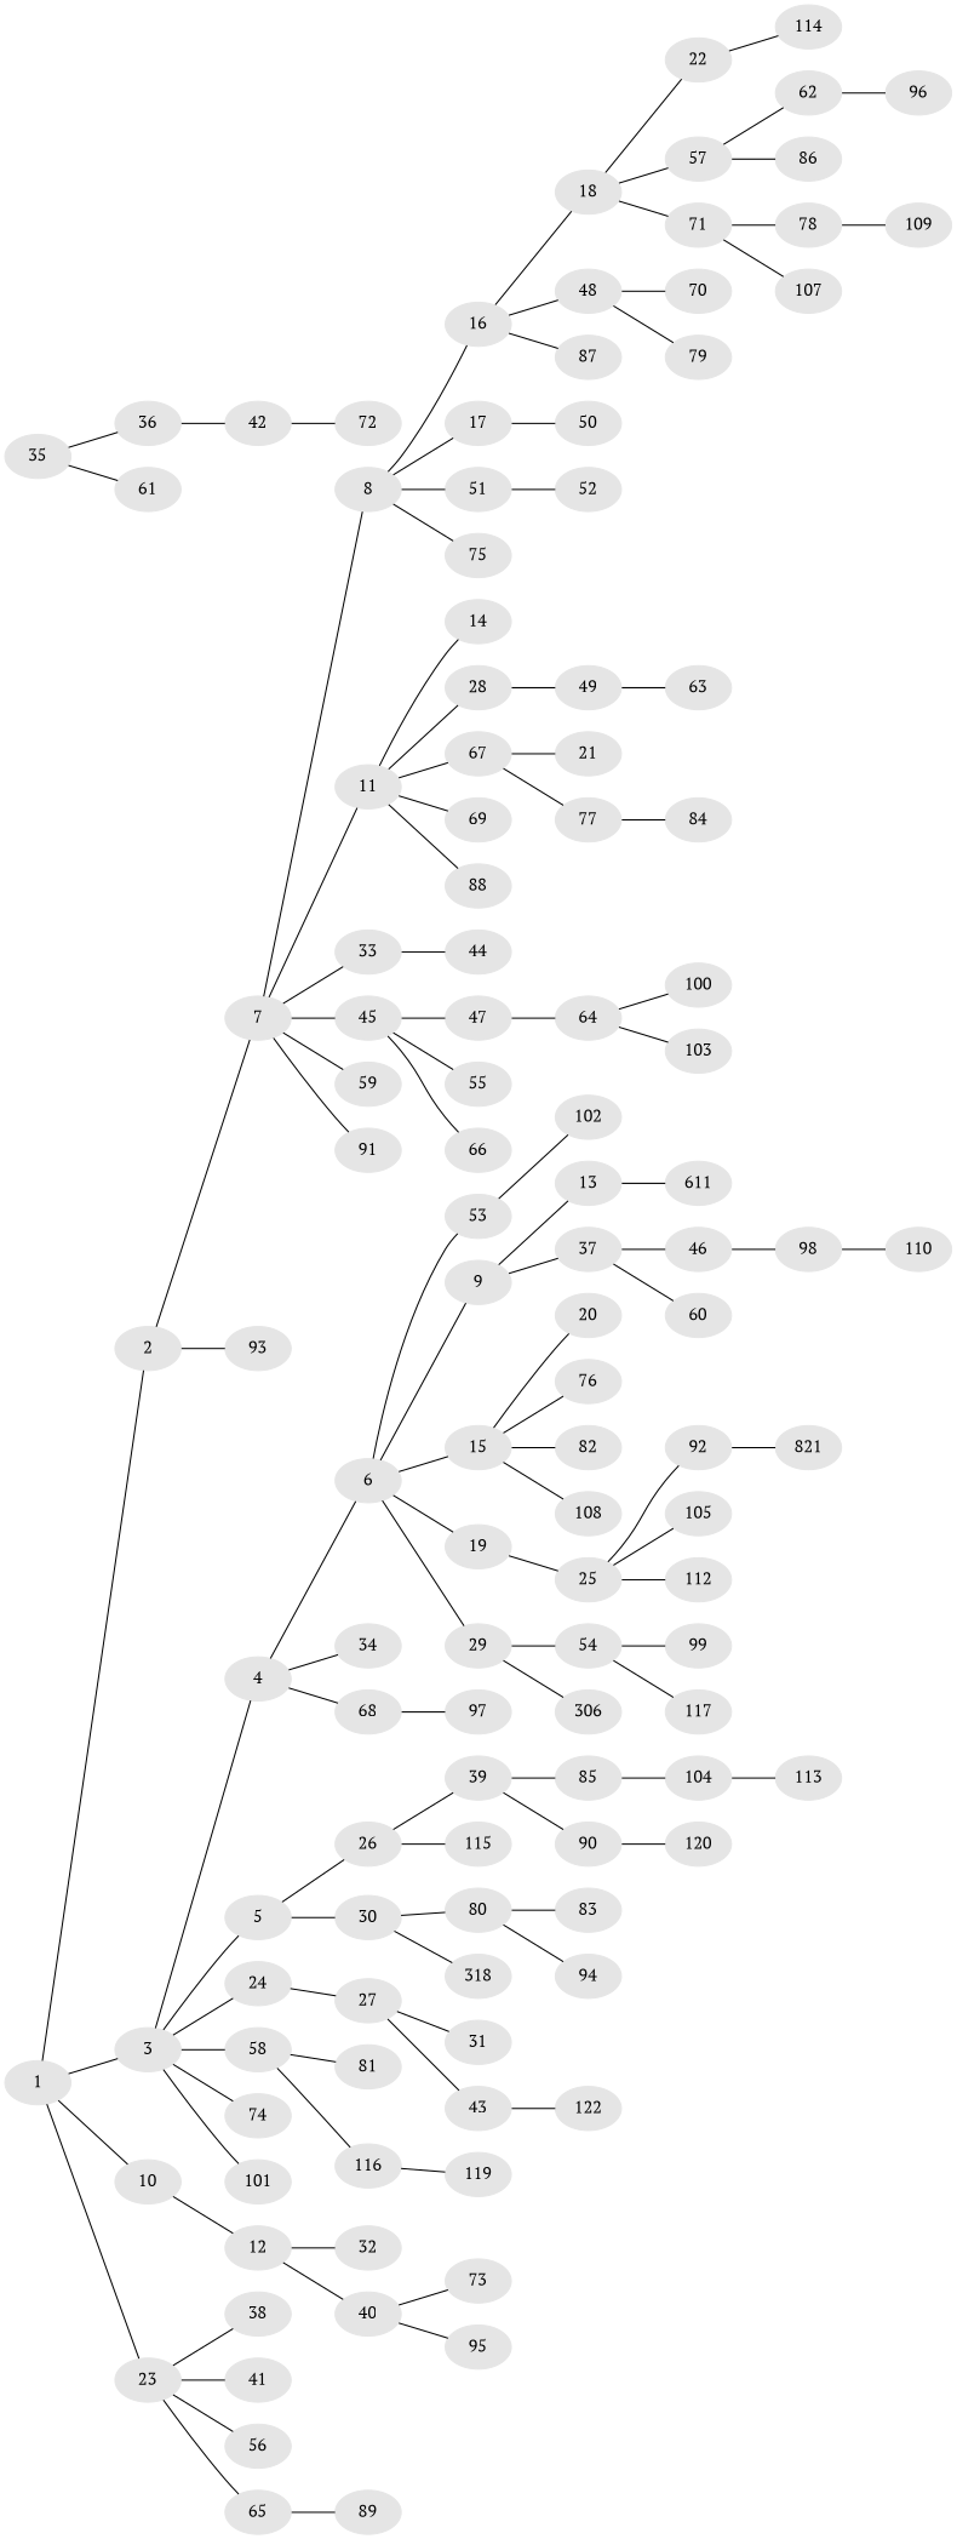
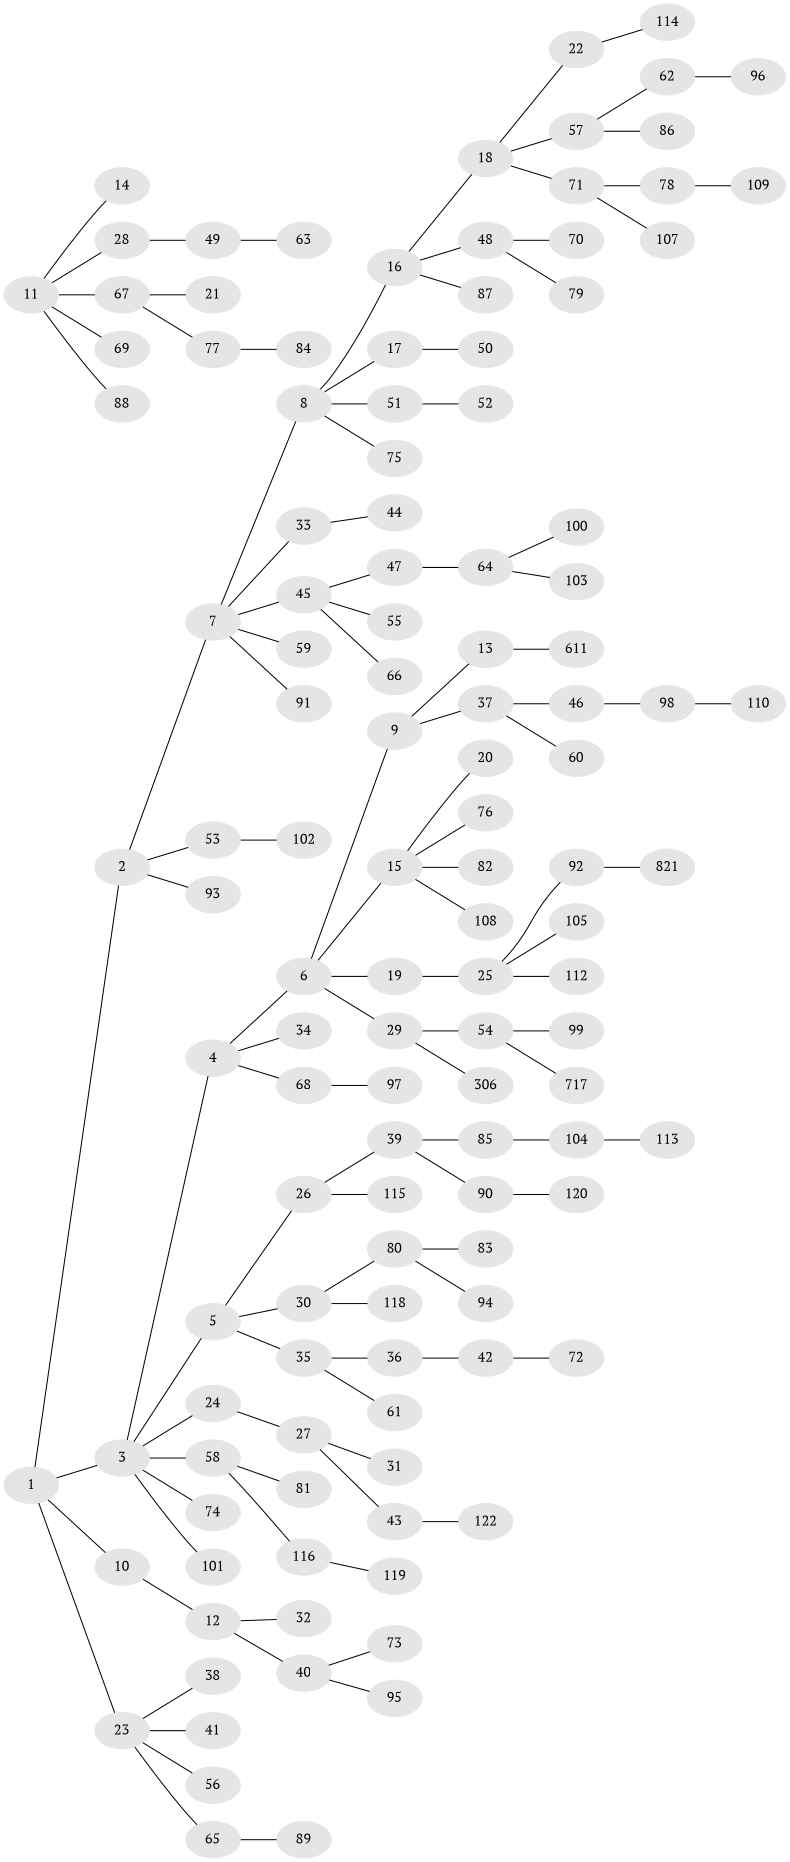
  graph {
    fontname="PT Serif"
    rankdir=LR
    node [color=gray90 fontname="PT Serif" style=filled]
    edge [fontname="PT Serif"]
    1
    2
    3
    10
    23
    7
    53
    93
    4
    5
    24
    58
    74
    101
    12
    38
    41
    56
    65
    8
    11
    33
    45
    59
    91
    102
    6
    34
    68
    26
    30
    35
    27
    81
    116
    9
    15
    19
    29
    97
    39
    115
    80
-   118 [label=318]
+   118
    36
    61
    13
    37
    20
    76
    82
    108
    25
    54
    n55 [label=306]
    16
    17
    51
    75
    14
    28
    67
    69
    88
    44
    47
    55
    66
    18
    48
    87
    50
    52
    n74 [label=611]
    46
    60
    32
    40
    49
    21
    77
    73
    95
    22
    57
    71
    70
    79
    114
    62
    86
    78
    107
    92
    105
    112
    89
    31
    43
    n100 [label=821]
    85
    90
    122
    63
    99
-   117
+   117 [label=717]
    83
    94
    42
    72
    98
    104
    120
    64
    110
    100
    103
    96
    119
    84
    109
    113
    1 -- 2
    1 -- 3
    1 -- 10
    1 -- 23
    2 -- 7
-   6 -- 53
+   2 -- 53
    2 -- 93
    3 -- 4
    3 -- 5
    3 -- 24
    3 -- 58
    3 -- 74
    3 -- 101
    10 -- 12
    23 -- 38
    23 -- 41
    23 -- 56
    23 -- 65
    7 -- 8
-   7 -- 11
    7 -- 33
    7 -- 45
    7 -- 59
    7 -- 91
    53 -- 102
    4 -- 6
    4 -- 34
    4 -- 68
    5 -- 26
    5 -- 30
+   5 -- 35
    24 -- 27
    58 -- 81
    58 -- 116
    12 -- 32
    12 -- 40
    65 -- 89
    8 -- 16
    8 -- 17
    8 -- 51
    8 -- 75
    11 -- 14
    11 -- 28
    11 -- 67
    11 -- 69
    11 -- 88
    33 -- 44
    45 -- 47
    45 -- 55
    45 -- 66
    6 -- 9
    6 -- 15
    6 -- 19
    6 -- 29
    68 -- 97
    26 -- 39
    26 -- 115
    30 -- 80
    30 -- 118
    35 -- 36
    35 -- 61
    27 -- 31
    27 -- 43
    116 -- 119
    9 -- 13
    9 -- 37
    15 -- 20
    15 -- 76
    15 -- 82
    15 -- 108
    19 -- 25
    29 -- 54
    29 -- n55
    39 -- 85
    39 -- 90
    80 -- 83
    80 -- 94
    36 -- 42
    13 -- n74
    37 -- 46
    37 -- 60
    25 -- 92
    25 -- 105
    25 -- 112
    54 -- 99
    54 -- 117
    16 -- 18
    16 -- 48
    16 -- 87
    17 -- 50
    51 -- 52
    28 -- 49
    67 -- 21
    67 -- 77
    47 -- 64
    18 -- 22
    18 -- 57
    18 -- 71
    48 -- 70
    48 -- 79
    46 -- 98
    40 -- 73
    40 -- 95
    49 -- 63
    77 -- 84
    22 -- 114
    57 -- 62
    57 -- 86
    71 -- 78
    71 -- 107
    62 -- 96
    78 -- 109
    92 -- n100
    43 -- 122
    85 -- 104
    90 -- 120
    42 -- 72
    98 -- 110
    104 -- 113
    64 -- 100
    64 -- 103
  }
